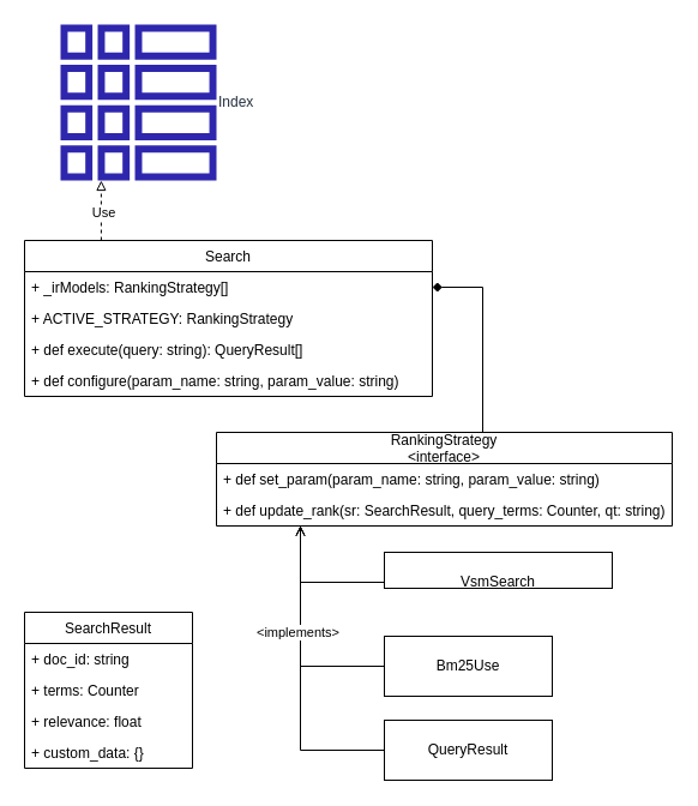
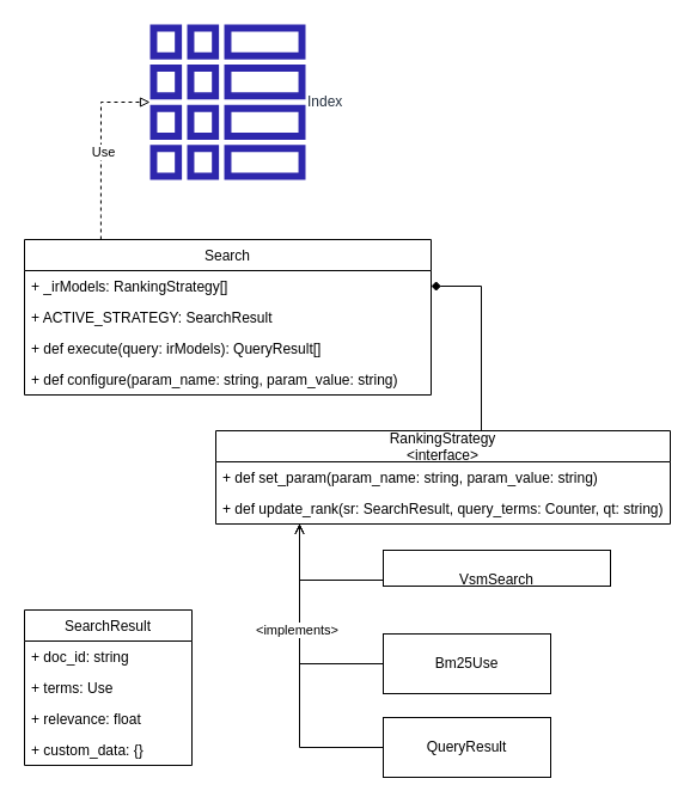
  <mxCell id="0" />
  <mxCell id="1" parent="0" />
  <mxCell id="2" value="Search" style="swimlane;fontStyle=0;childLayout=stackLayout;horizontal=1;startSize=26;fillColor=none;horizontalStack=0;resizeParent=1;resizeParentMax=0;resizeLast=0;collapsible=1;marginBottom=0;" vertex="1" parent="1"><mxGeometry x="20" y="200" width="340" height="130" as="geometry" /></mxCell>
  <mxCell id="3" value="+ _irModels: RankingStrategy[]" style="text;strokeColor=none;fillColor=none;align=left;verticalAlign=top;spacingLeft=4;spacingRight=4;overflow=hidden;rotatable=0;points=[[0,0.5],[1,0.5]];portConstraint=eastwest;" vertex="1" parent="2"><mxGeometry y="26" width="340" height="26" as="geometry" /></mxCell>
- <mxCell id="4" value="+ ACTIVE_STRATEGY: RankingStrategy" style="text;strokeColor=none;fillColor=none;align=left;verticalAlign=top;spacingLeft=4;spacingRight=4;overflow=hidden;rotatable=0;points=[[0,0.5],[1,0.5]];portConstraint=eastwest;labelBackgroundColor=#FFFFFF;" vertex="1" parent="2"><mxGeometry y="52" width="340" height="26" as="geometry" /></mxCell>
- <mxCell id="5" value="+ def execute(query: string): QueryResult[]" style="text;strokeColor=none;fillColor=none;align=left;verticalAlign=top;spacingLeft=4;spacingRight=4;overflow=hidden;rotatable=0;points=[[0,0.5],[1,0.5]];portConstraint=eastwest;" vertex="1" parent="2"><mxGeometry y="78" width="340" height="26" as="geometry" /></mxCell>
+ <mxCell id="4" value="+ ACTIVE_STRATEGY: SearchResult" style="text;strokeColor=none;fillColor=none;align=left;verticalAlign=top;spacingLeft=4;spacingRight=4;overflow=hidden;rotatable=0;points=[[0,0.5],[1,0.5]];portConstraint=eastwest;labelBackgroundColor=#FFFFFF;" vertex="1" parent="2"><mxGeometry y="52" width="340" height="26" as="geometry" /></mxCell>
+ <mxCell id="5" value="+ def execute(query: irModels): QueryResult[]" style="text;strokeColor=none;fillColor=none;align=left;verticalAlign=top;spacingLeft=4;spacingRight=4;overflow=hidden;rotatable=0;points=[[0,0.5],[1,0.5]];portConstraint=eastwest;" vertex="1" parent="2"><mxGeometry y="78" width="340" height="26" as="geometry" /></mxCell>
  <mxCell id="6" value="+ def configure(param_name: string, param_value: string)" style="text;strokeColor=none;fillColor=none;align=left;verticalAlign=top;spacingLeft=4;spacingRight=4;overflow=hidden;rotatable=0;points=[[0,0.5],[1,0.5]];portConstraint=eastwest;" vertex="1" parent="2"><mxGeometry y="104" width="340" height="26" as="geometry" /></mxCell>
  <mxCell id="7" style="edgeStyle=orthogonalEdgeStyle;rounded=0;orthogonalLoop=1;jettySize=auto;html=1;endArrow=diamond;endFill=1;entryX=1;entryY=0.5;entryDx=0;entryDy=0;exitX=0.75;exitY=0;exitDx=0;exitDy=0;" edge="1" parent="1" source="12" target="3"><mxGeometry relative="1" as="geometry"><Array as="points"><mxPoint x="402" y="239" /></Array></mxGeometry></mxCell>
  <mxCell id="8" style="edgeStyle=orthogonalEdgeStyle;rounded=0;orthogonalLoop=1;jettySize=auto;html=1;endArrow=open;endFill=0;exitX=0;exitY=0.5;exitDx=0;exitDy=0;" edge="1" parent="1" source="20" target="12"><mxGeometry relative="1" as="geometry"><Array as="points"><mxPoint x="250" y="485" /></Array></mxGeometry></mxCell>
  <mxCell id="9" style="edgeStyle=orthogonalEdgeStyle;rounded=0;orthogonalLoop=1;jettySize=auto;html=1;endArrow=open;endFill=0;exitX=0;exitY=0.5;exitDx=0;exitDy=0;" edge="1" parent="1" source="21" target="12"><mxGeometry relative="1" as="geometry"><Array as="points"><mxPoint x="250" y="555" /></Array></mxGeometry></mxCell>
  <mxCell id="10" style="edgeStyle=orthogonalEdgeStyle;rounded=0;orthogonalLoop=1;jettySize=auto;html=1;endArrow=open;endFill=0;exitX=0;exitY=0.5;exitDx=0;exitDy=0;" edge="1" parent="1" source="22" target="12"><mxGeometry relative="1" as="geometry"><Array as="points"><mxPoint x="250" y="625" /></Array></mxGeometry></mxCell>
  <mxCell id="11" value="&amp;lt;implements&amp;gt;" style="edgeLabel;html=1;align=center;verticalAlign=middle;resizable=0;points=[];" vertex="1" connectable="0" parent="10"><mxGeometry x="0.314" y="3" relative="1" as="geometry"><mxPoint as="offset" /></mxGeometry></mxCell>
  <mxCell id="12" value="RankingStrategy&#10;&lt;interface&gt;" style="swimlane;fontStyle=0;childLayout=stackLayout;horizontal=1;startSize=26;fillColor=none;horizontalStack=0;resizeParent=1;resizeParentMax=0;resizeLast=0;collapsible=1;marginBottom=0;" vertex="1" parent="1"><mxGeometry x="180" y="360" width="380" height="78" as="geometry" /></mxCell>
  <mxCell id="13" value="+ def set_param(param_name: string, param_value: string)" style="text;strokeColor=none;fillColor=none;align=left;verticalAlign=top;spacingLeft=4;spacingRight=4;overflow=hidden;rotatable=0;points=[[0,0.5],[1,0.5]];portConstraint=eastwest;labelBackgroundColor=#FFFFFF;" vertex="1" parent="12"><mxGeometry y="26" width="380" height="26" as="geometry" /></mxCell>
  <mxCell id="14" value="+ def update_rank(sr: SearchResult, query_terms: Counter, qt: string)" style="text;strokeColor=none;fillColor=none;align=left;verticalAlign=top;spacingLeft=4;spacingRight=4;overflow=hidden;rotatable=0;points=[[0,0.5],[1,0.5]];portConstraint=eastwest;" vertex="1" parent="12"><mxGeometry y="52" width="380" height="26" as="geometry" /></mxCell>
  <mxCell id="15" value="SearchResult" style="swimlane;fontStyle=0;childLayout=stackLayout;horizontal=1;startSize=26;fillColor=none;horizontalStack=0;resizeParent=1;resizeParentMax=0;resizeLast=0;collapsible=1;marginBottom=0;" vertex="1" parent="1"><mxGeometry x="20" y="510" width="140" height="130" as="geometry" /></mxCell>
  <mxCell id="16" value="+ doc_id: string" style="text;strokeColor=none;fillColor=none;align=left;verticalAlign=top;spacingLeft=4;spacingRight=4;overflow=hidden;rotatable=0;points=[[0,0.5],[1,0.5]];portConstraint=eastwest;" vertex="1" parent="15"><mxGeometry y="26" width="140" height="26" as="geometry" /></mxCell>
- <mxCell id="17" value="+ terms: Counter" style="text;strokeColor=none;fillColor=none;align=left;verticalAlign=top;spacingLeft=4;spacingRight=4;overflow=hidden;rotatable=0;points=[[0,0.5],[1,0.5]];portConstraint=eastwest;labelBackgroundColor=#FFFFFF;" vertex="1" parent="15"><mxGeometry y="52" width="140" height="26" as="geometry" /></mxCell>
+ <mxCell id="17" value="+ terms: Use" style="text;strokeColor=none;fillColor=none;align=left;verticalAlign=top;spacingLeft=4;spacingRight=4;overflow=hidden;rotatable=0;points=[[0,0.5],[1,0.5]];portConstraint=eastwest;labelBackgroundColor=#FFFFFF;" vertex="1" parent="15"><mxGeometry y="52" width="140" height="26" as="geometry" /></mxCell>
  <mxCell id="18" value="+ relevance: float" style="text;strokeColor=none;fillColor=none;align=left;verticalAlign=top;spacingLeft=4;spacingRight=4;overflow=hidden;rotatable=0;points=[[0,0.5],[1,0.5]];portConstraint=eastwest;" vertex="1" parent="15"><mxGeometry y="78" width="140" height="26" as="geometry" /></mxCell>
  <mxCell id="19" value="+ custom_data: {}" style="text;strokeColor=none;fillColor=none;align=left;verticalAlign=top;spacingLeft=4;spacingRight=4;overflow=hidden;rotatable=0;points=[[0,0.5],[1,0.5]];portConstraint=eastwest;labelBackgroundColor=#FFFFFF;" vertex="1" parent="15"><mxGeometry y="104" width="140" height="26" as="geometry" /></mxCell>
  <mxCell id="20" value="&lt;p style=&quot;margin: 0px ; margin-top: 4px ; text-align: center&quot;&gt;&lt;br&gt;VsmSearch&lt;/p&gt;" style="verticalAlign=top;align=left;overflow=fill;fontSize=12;fontFamily=Helvetica;html=1;" vertex="1" parent="1"><mxGeometry x="320" y="460" width="190" height="30" as="geometry" /></mxCell>
  <mxCell id="21" value="&lt;p style=&quot;margin: 0px ; margin-top: 4px ; text-align: center&quot;&gt;&lt;br&gt;Bm25Use&lt;/p&gt;" style="verticalAlign=top;align=left;overflow=fill;fontSize=12;fontFamily=Helvetica;html=1;" vertex="1" parent="1"><mxGeometry x="320" y="530" width="140" height="50" as="geometry" /></mxCell>
  <mxCell id="22" value="&lt;p style=&quot;margin: 0px ; margin-top: 4px ; text-align: center&quot;&gt;&lt;br&gt;QueryResult&lt;/p&gt;" style="verticalAlign=top;align=left;overflow=fill;fontSize=12;fontFamily=Helvetica;html=1;" vertex="1" parent="1"><mxGeometry x="320" y="600" width="140" height="50" as="geometry" /></mxCell>
- <mxCell id="23" value="Index" style="sketch=0;outlineConnect=0;fontColor=#232F3E;gradientColor=none;fillColor=#2E27AD;strokeColor=none;dashed=0;verticalLabelPosition=middle;verticalAlign=middle;align=left;html=1;fontSize=12;fontStyle=0;aspect=fixed;pointerEvents=1;shape=mxgraph.aws4.global_secondary_index;labelPosition=right;" vertex="1" parent="1"><mxGeometry x="50" y="20" width="130" height="130" as="geometry" /></mxCell>
+ <mxCell id="23" value="Index" style="sketch=0;outlineConnect=0;fontColor=#232F3E;gradientColor=none;fillColor=#2E27AD;strokeColor=none;dashed=0;verticalLabelPosition=middle;verticalAlign=middle;align=left;html=1;fontSize=12;fontStyle=0;aspect=fixed;pointerEvents=1;shape=mxgraph.aws4.global_secondary_index;labelPosition=right;" vertex="1" parent="1"><mxGeometry x="125" y="20" width="130" height="130" as="geometry" /></mxCell>
  <mxCell id="24" style="edgeStyle=orthogonalEdgeStyle;rounded=0;orthogonalLoop=1;jettySize=auto;html=1;exitX=0.188;exitY=0;exitDx=0;exitDy=0;endArrow=block;endFill=0;dashed=1;exitPerimeter=0;" edge="1" parent="1" source="2" target="23"><mxGeometry relative="1" as="geometry"><Array as="points"><mxPoint x="84" y="180" /><mxPoint x="84" y="180" /></Array></mxGeometry></mxCell>
  <mxCell id="25" value="Use" style="edgeLabel;html=1;align=center;verticalAlign=middle;resizable=0;points=[];" vertex="1" connectable="0" parent="24"><mxGeometry x="-0.056" y="-2" relative="1" as="geometry"><mxPoint as="offset" /></mxGeometry></mxCell>
